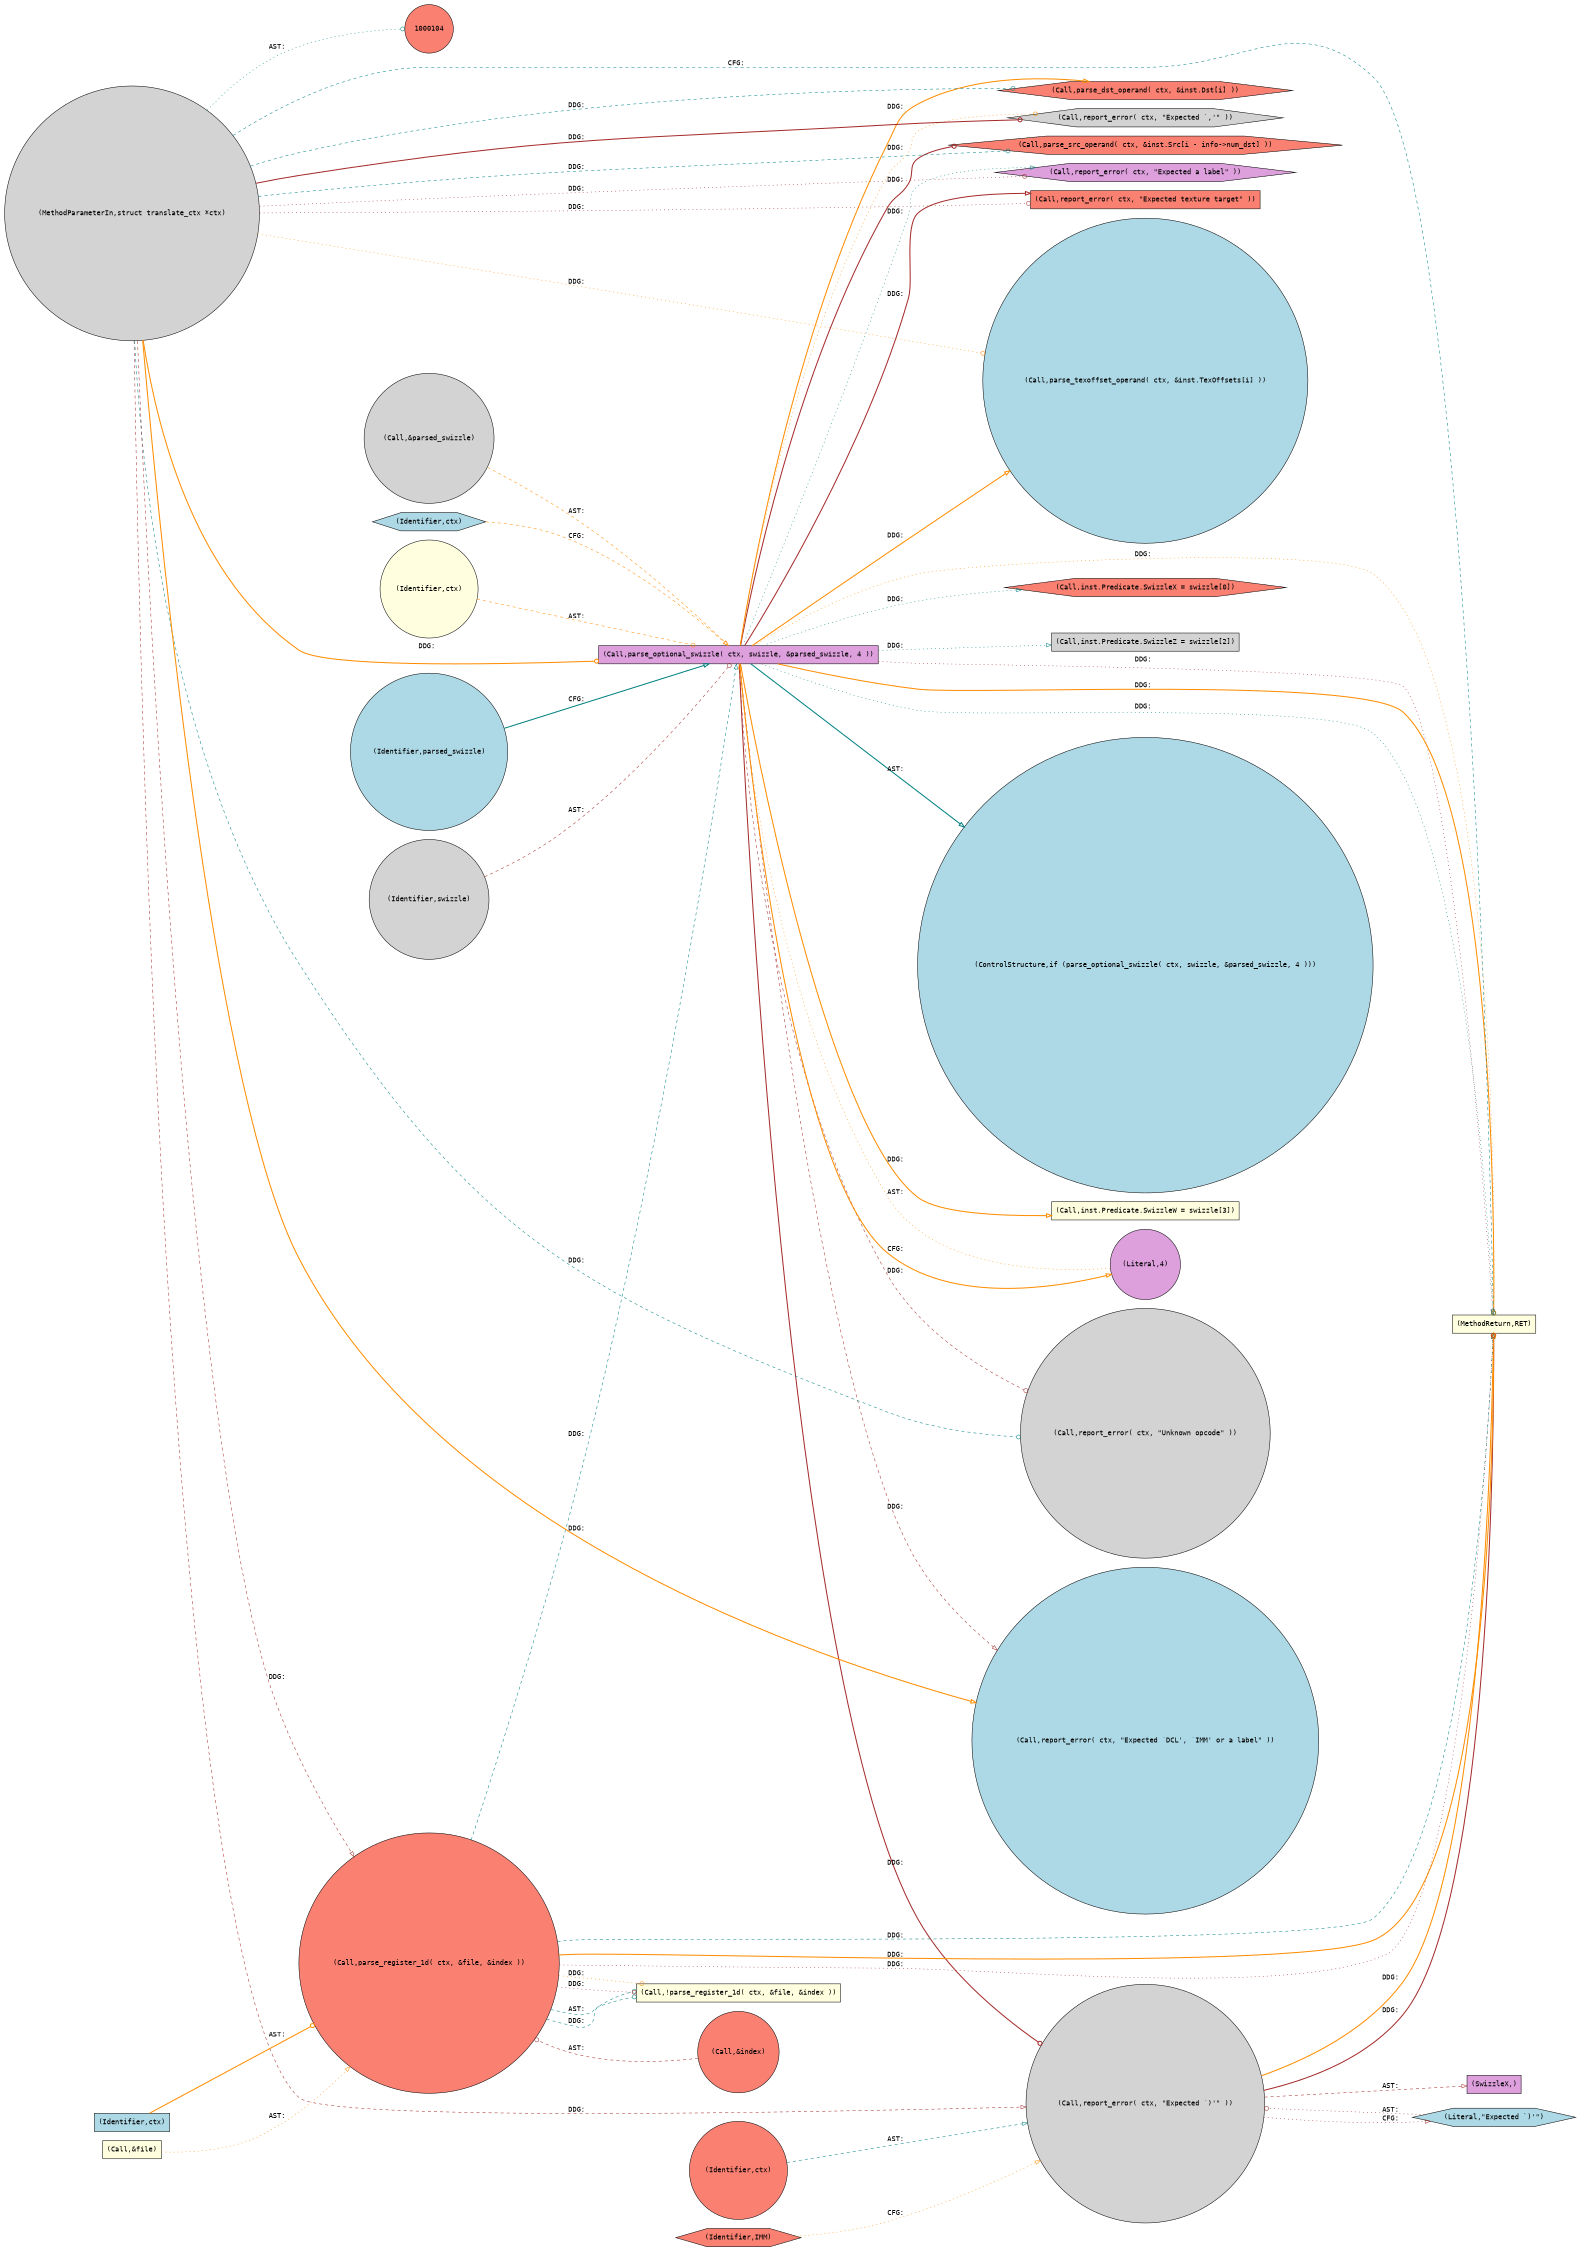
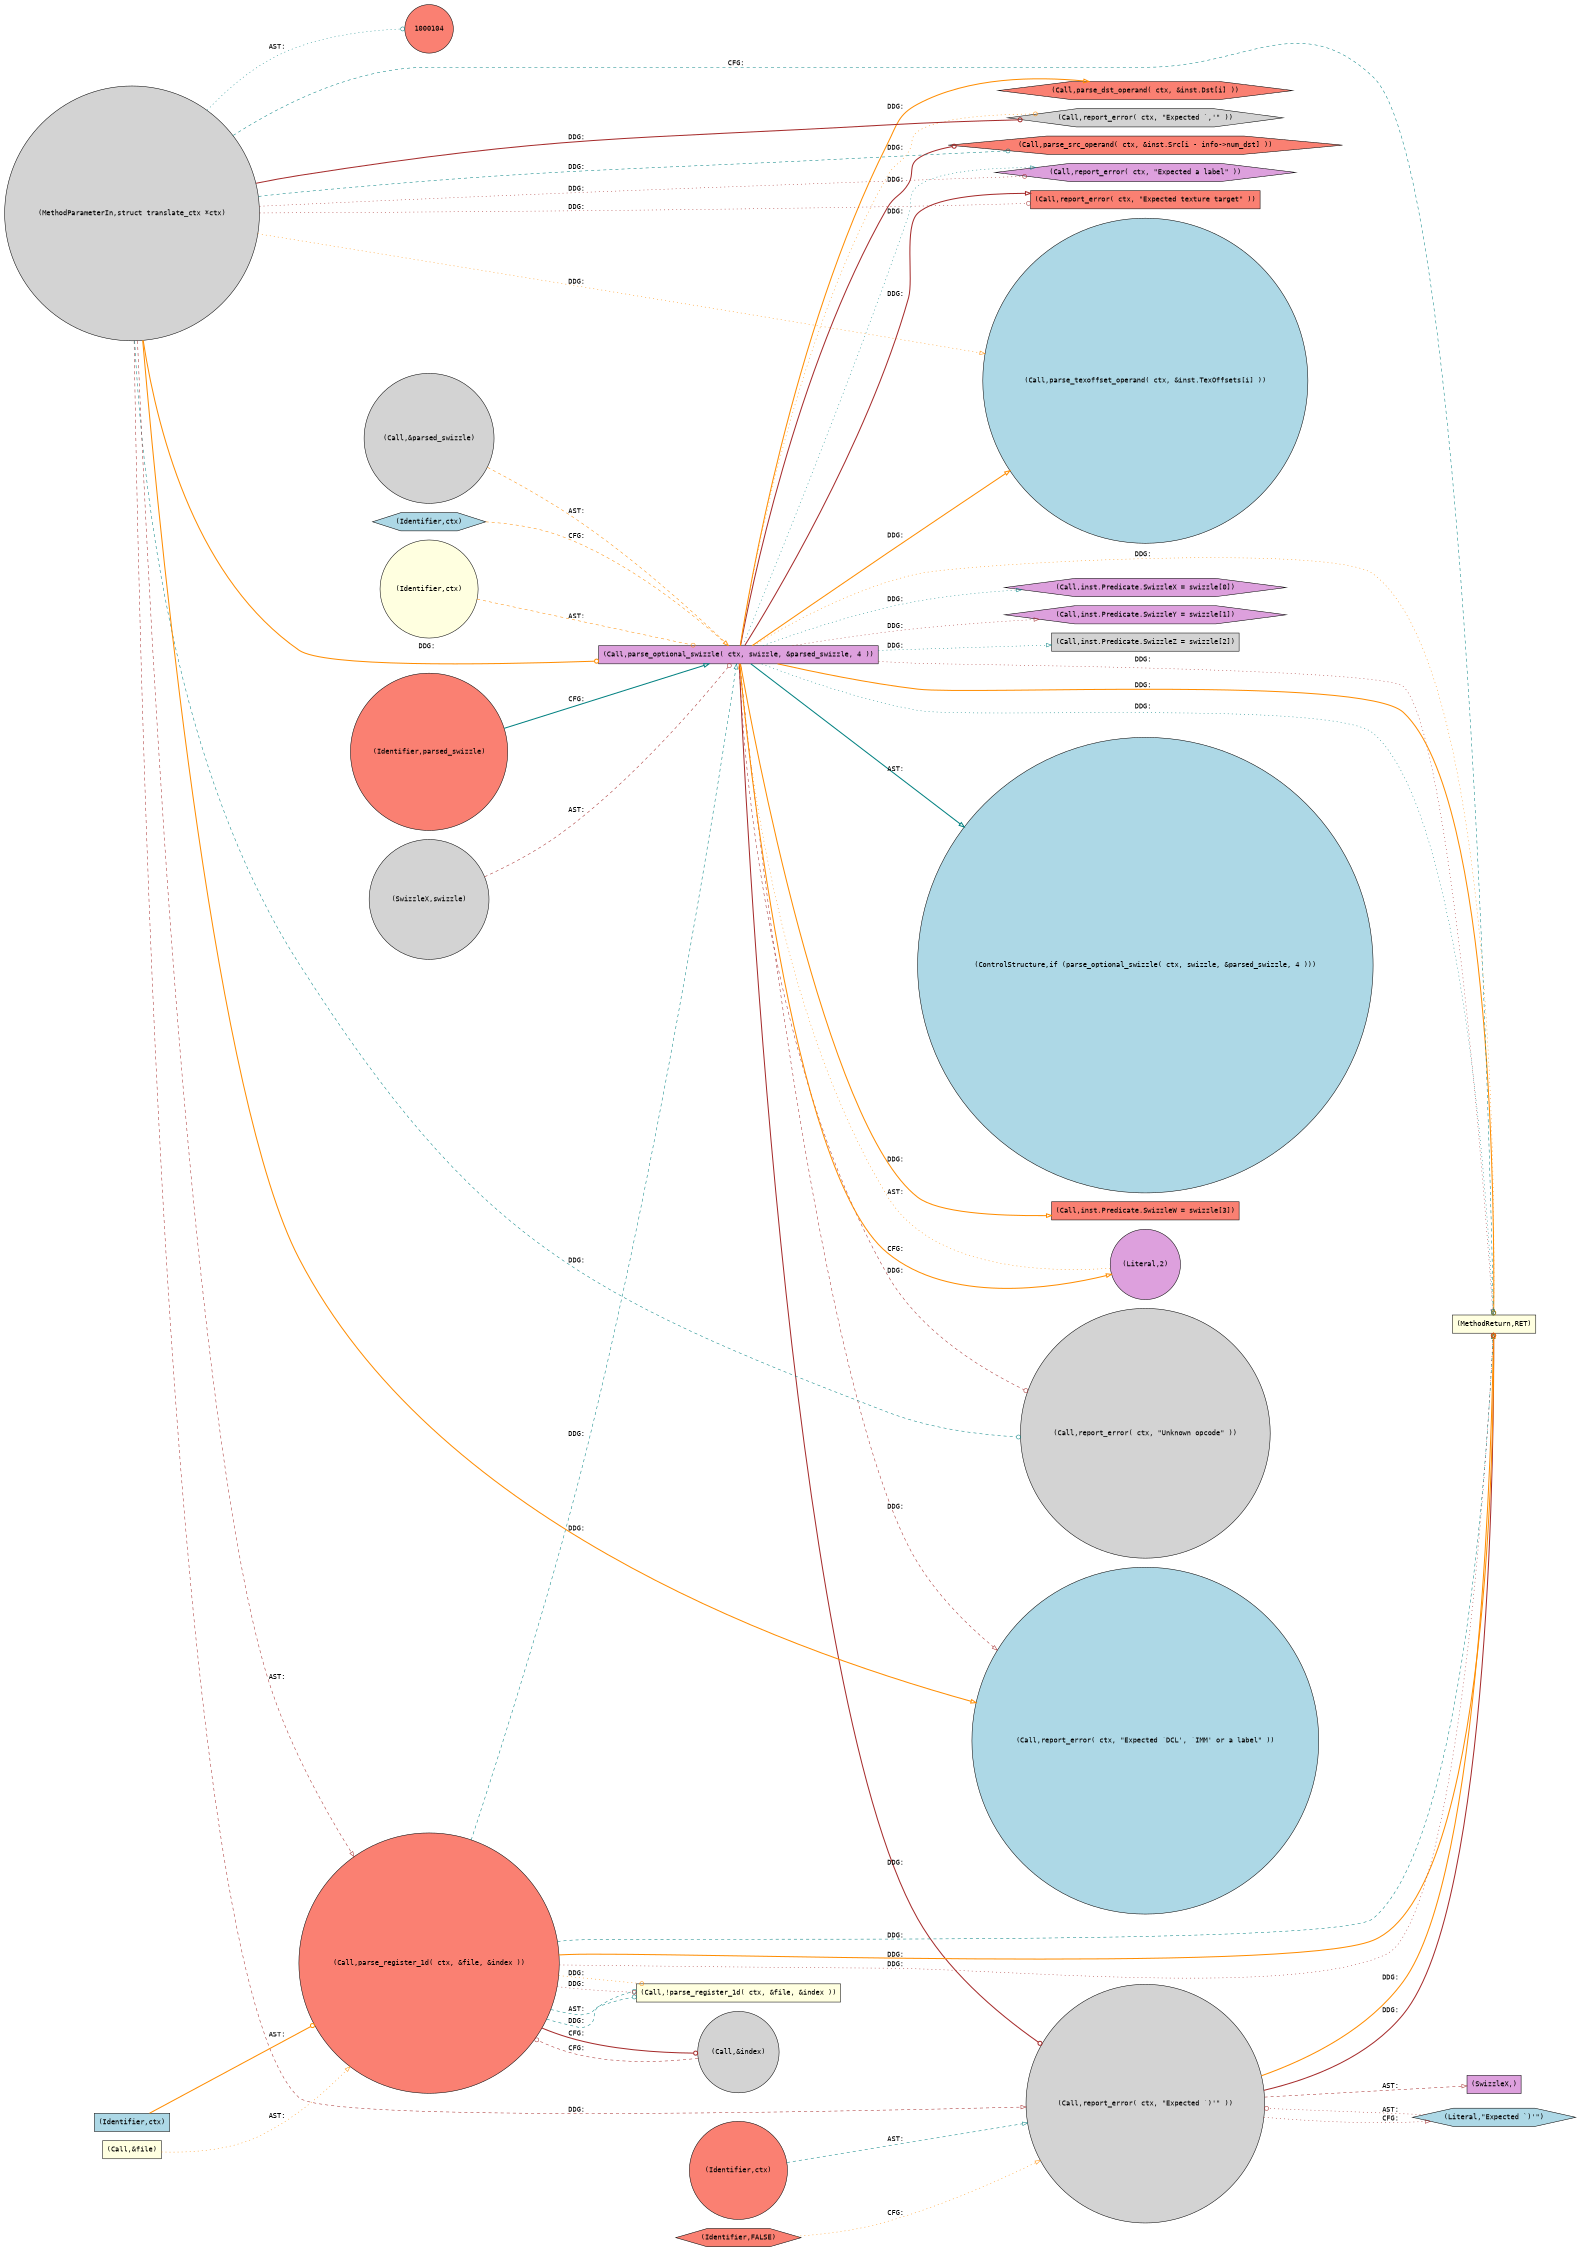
  digraph {
    fontname="DejaVu Sans Mono"
    rankdir=LR
    node [fillcolor=lightgrey fontname="DejaVu Sans Mono" shape=circle style=filled]
    edge [arrowhead=odot color=brown fontname="DejaVu Sans Mono" style=dotted]
    n1 [label="(Call,report_error( ctx, \"Expected `)'\" ))"]
    n2 [fillcolor=plum label="(SwizzleX,)" shape=box]
    n3 [fillcolor=lightblue label="(Literal,\"Expected `)'\")" shape=hexagon]
    n4 [fillcolor=lightyellow label="(MethodReturn,RET)" shape=box]
    n5 [fillcolor=plum label="(Call,parse_optional_swizzle( ctx, swizzle, &parsed_swizzle, 4 ))" shape=box]
    n6 [label="(Call,report_error( ctx, \"Expected `,'\" ))" shape=hexagon]
    n7 [fillcolor=lightblue label="(ControlStructure,if (parse_optional_swizzle( ctx, swizzle, &parsed_swizzle, 4 )))"]
    n8 [fillcolor=salmon label="(Call,parse_src_operand( ctx, &inst.Src[i - info->num_dst] ))" shape=hexagon]
    n9 [fillcolor=plum label="(Call,report_error( ctx, \"Expected a label\" ))" shape=hexagon]
    n10 [fillcolor=salmon label="(Call,report_error( ctx, \"Expected texture target\" ))" shape=box]
-   n11 [fillcolor=lightyellow label="(Call,inst.Predicate.SwizzleW = swizzle[3])" shape=box]
+   n11 [fillcolor=salmon label="(Call,inst.Predicate.SwizzleW = swizzle[3])" shape=box]
    n12 [fillcolor=lightblue label="(Call,parse_texoffset_operand( ctx, &inst.TexOffsets[i] ))"]
    n13 [label="(Call,report_error( ctx, \"Unknown opcode\" ))"]
    n14 [fillcolor=lightblue label="(Call,report_error( ctx, \"Expected `DCL', `IMM' or a label\" ))"]
-   n15 [fillcolor=plum label="(Literal,4)"]
-   n16 [fillcolor=salmon label="(Call,inst.Predicate.SwizzleX = swizzle[0])" shape=hexagon]
+   n15 [fillcolor=plum label="(Literal,2)"]
+   n16 [fillcolor=plum label="(Call,inst.Predicate.SwizzleX = swizzle[0])" shape=hexagon]
    n17 [fillcolor=salmon label="(Call,parse_dst_operand( ctx, &inst.Dst[i] ))" shape=hexagon]
+   n18 [fillcolor=plum label="(Call,inst.Predicate.SwizzleY = swizzle[1])" shape=hexagon]
    n19 [label="(Call,inst.Predicate.SwizzleZ = swizzle[2])" shape=box]
    n20 [fillcolor=salmon label="(Call,parse_register_1d( ctx, &file, &index ))"]
    n21 [fillcolor=lightyellow label="(Call,!parse_register_1d( ctx, &file, &index ))" shape=box]
-   n22 [fillcolor=salmon label="(Call,&index)"]
+   n22 [label="(Call,&index)"]
    n23 [label="(MethodParameterIn,struct translate_ctx *ctx)"]
    1000104 [fillcolor=salmon]
-   n25 [fillcolor=salmon label="(Identifier,IMM)" shape=hexagon]
+   n25 [fillcolor=salmon label="(Identifier,FALSE)" shape=hexagon]
    n26 [fillcolor=salmon label="(Identifier,ctx)"]
    n27 [label="(Call,&parsed_swizzle)"]
    n28 [fillcolor=lightblue label="(Identifier,ctx)" shape=box]
    n29 [fillcolor=lightblue label="(Identifier,ctx)" shape=hexagon]
    n30 [fillcolor=lightyellow label="(Identifier,ctx)"]
    n31 [fillcolor=lightyellow label="(Call,&file)" shape=box]
-   n32 [fillcolor=lightblue label="(Identifier,parsed_swizzle)"]
-   n33 [label="(Identifier,swizzle)"]
+   n32 [fillcolor=salmon label="(Identifier,parsed_swizzle)"]
+   n33 [label="(SwizzleX,swizzle)"]
    n1 -> n2 [arrowhead=onormal label="AST: " style=dashed]
    n1 -> n3 [arrowhead=onormal label="CFG: "]
    n1 -> n4 [arrowhead=onormal color=darkorange label="DDG: " style=bold]
    n1 -> n4 [label="DDG: " style=bold]
    n3 -> n1 [label="AST: "]
    n5 -> n1 [label="DDG: " style=bold]
    n5 -> n4 [arrowhead=onormal label="DDG: "]
    n5 -> n4 [color=darkorange label="DDG: " style=bold]
    n5 -> n4 [arrowhead=onormal color=teal label="DDG: "]
    n5 -> n4 [color=darkorange label="DDG: "]
    n5 -> n6 [color=darkorange label="DDG: "]
    n5 -> n7 [arrowhead=onormal color=teal label="AST: " style=bold]
    n5 -> n8 [label="DDG: " style=bold]
    n5 -> n9 [arrowhead=onormal color=teal label="DDG: "]
    n5 -> n10 [arrowhead=onormal label="DDG: " style=bold]
    n5 -> n11 [arrowhead=onormal color=darkorange label="DDG: " style=bold]
    n5 -> n12 [arrowhead=onormal color=darkorange label="DDG: " style=bold]
    n5 -> n13 [label="DDG: " style=dashed]
    n5 -> n14 [arrowhead=onormal label="DDG: " style=dashed]
    n5 -> n15 [arrowhead=onormal color=darkorange label="CFG: " style=bold]
    n5 -> n16 [arrowhead=onormal color=teal label="DDG: "]
    n5 -> n17 [arrowhead=onormal color=darkorange label="DDG: " style=bold]
+   n5 -> n18 [arrowhead=onormal label="DDG: "]
    n5 -> n19 [arrowhead=onormal color=teal label="DDG: "]
    n15 -> n5 [arrowhead=onormal color=darkorange label="AST: "]
    n20 -> n4 [arrowhead=onormal color=teal label="DDG: " style=dashed]
    n20 -> n4 [color=darkorange label="DDG: " style=bold]
    n20 -> n4 [label="DDG: "]
    n20 -> n5 [arrowhead=onormal color=teal label="DDG: " style=dashed]
    n20 -> n21 [color=teal label="AST: " style=dashed]
    n20 -> n21 [color=teal label="DDG: " style=dashed]
    n20 -> n21 [color=darkorange label="DDG: "]
    n20 -> n21 [label="DDG: "]
-   n22 -> n20 [label="AST: " style=dashed]
+   n20 -> n22 [label="CFG: " style=bold]
+   n22 -> n20 [label="CFG: " style=dashed]
    n23 -> n1 [arrowhead=onormal label="DDG: " style=dashed]
    n23 -> n4 [color=teal label="CFG: " style=dashed]
    n23 -> n5 [color=darkorange label="DDG: " style=bold]
    n23 -> n6 [label="DDG: " style=bold]
    n23 -> n8 [color=teal label="DDG: " style=dashed]
    n23 -> n9 [label="DDG: "]
    n23 -> n10 [label="DDG: "]
-   n23 -> n12 [color=darkorange label="DDG: "]
+   n23 -> n12 [arrowhead=onormal color=darkorange label="DDG: "]
    n23 -> n13 [color=teal label="DDG: " style=dashed]
    n23 -> n14 [arrowhead=onormal color=darkorange label="DDG: " style=bold]
-   n23 -> n17 [color=teal label="DDG: " style=dashed]
-   n23 -> n20 [arrowhead=onormal label="DDG: " style=dashed]
+   n23 -> n20 [arrowhead=onormal label="AST: " style=dashed]
    n23 -> 1000104 [color=teal label="AST: "]
    n25 -> n1 [arrowhead=onormal color=darkorange label="CFG: "]
    n26 -> n1 [arrowhead=onormal color=teal label="AST: " style=dashed]
    n27 -> n5 [arrowhead=onormal color=darkorange label="AST: " style=dashed]
    n28 -> n20 [color=darkorange label="AST: " style=bold]
    n29 -> n5 [arrowhead=onormal color=darkorange label="CFG: " style=dashed]
    n30 -> n5 [color=darkorange label="AST: " style=dashed]
    n31 -> n20 [arrowhead=onormal color=darkorange label="AST: "]
    n32 -> n5 [arrowhead=onormal color=teal label="CFG: " style=bold]
    n33 -> n5 [label="AST: " style=dashed]
  }
